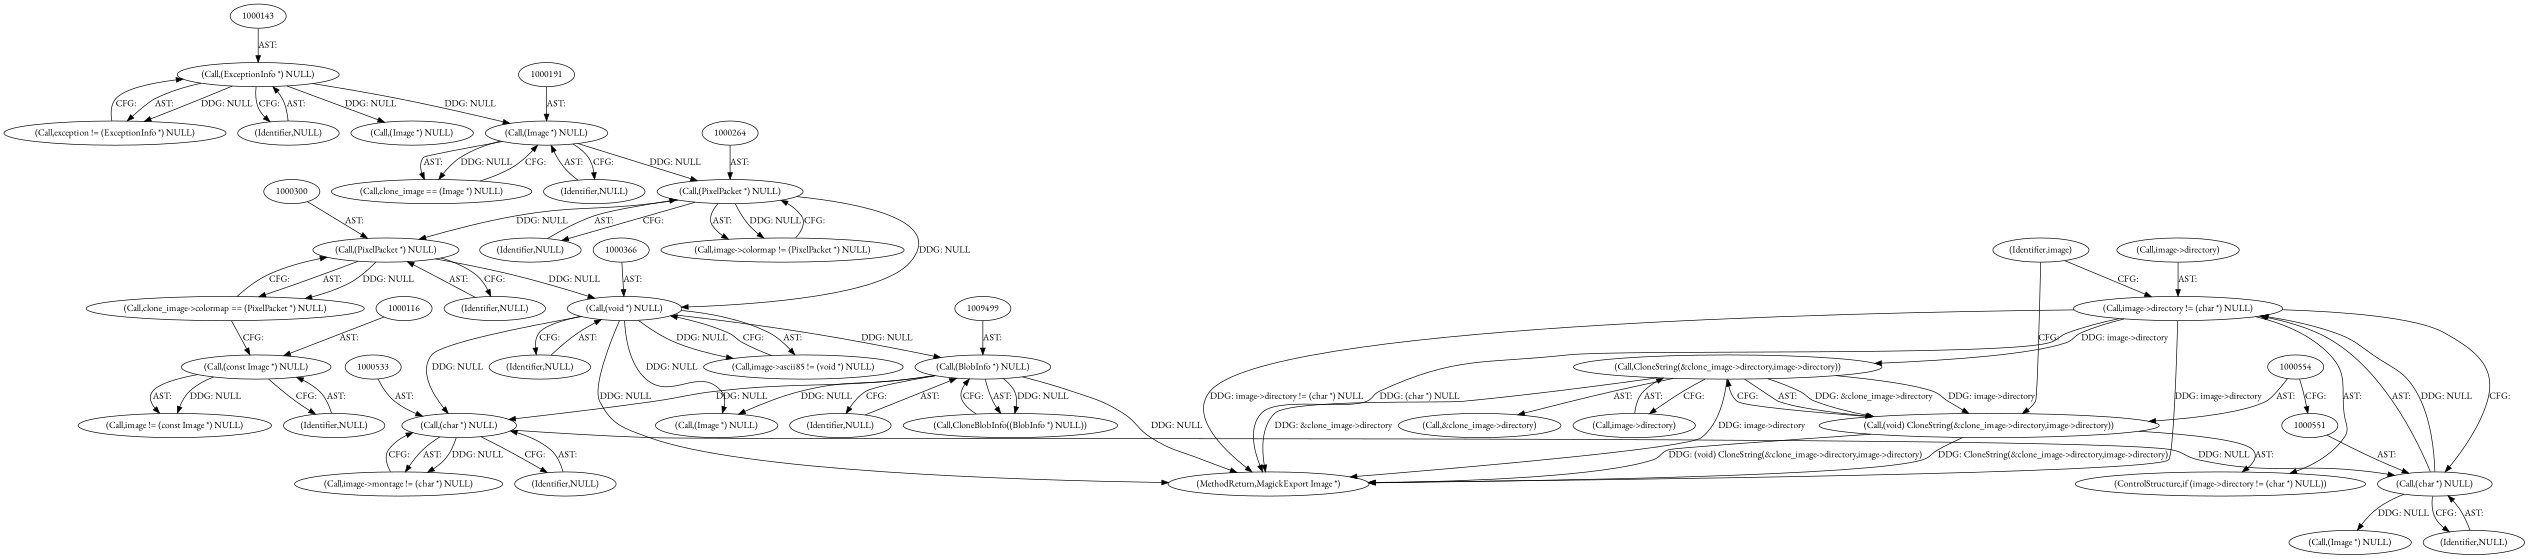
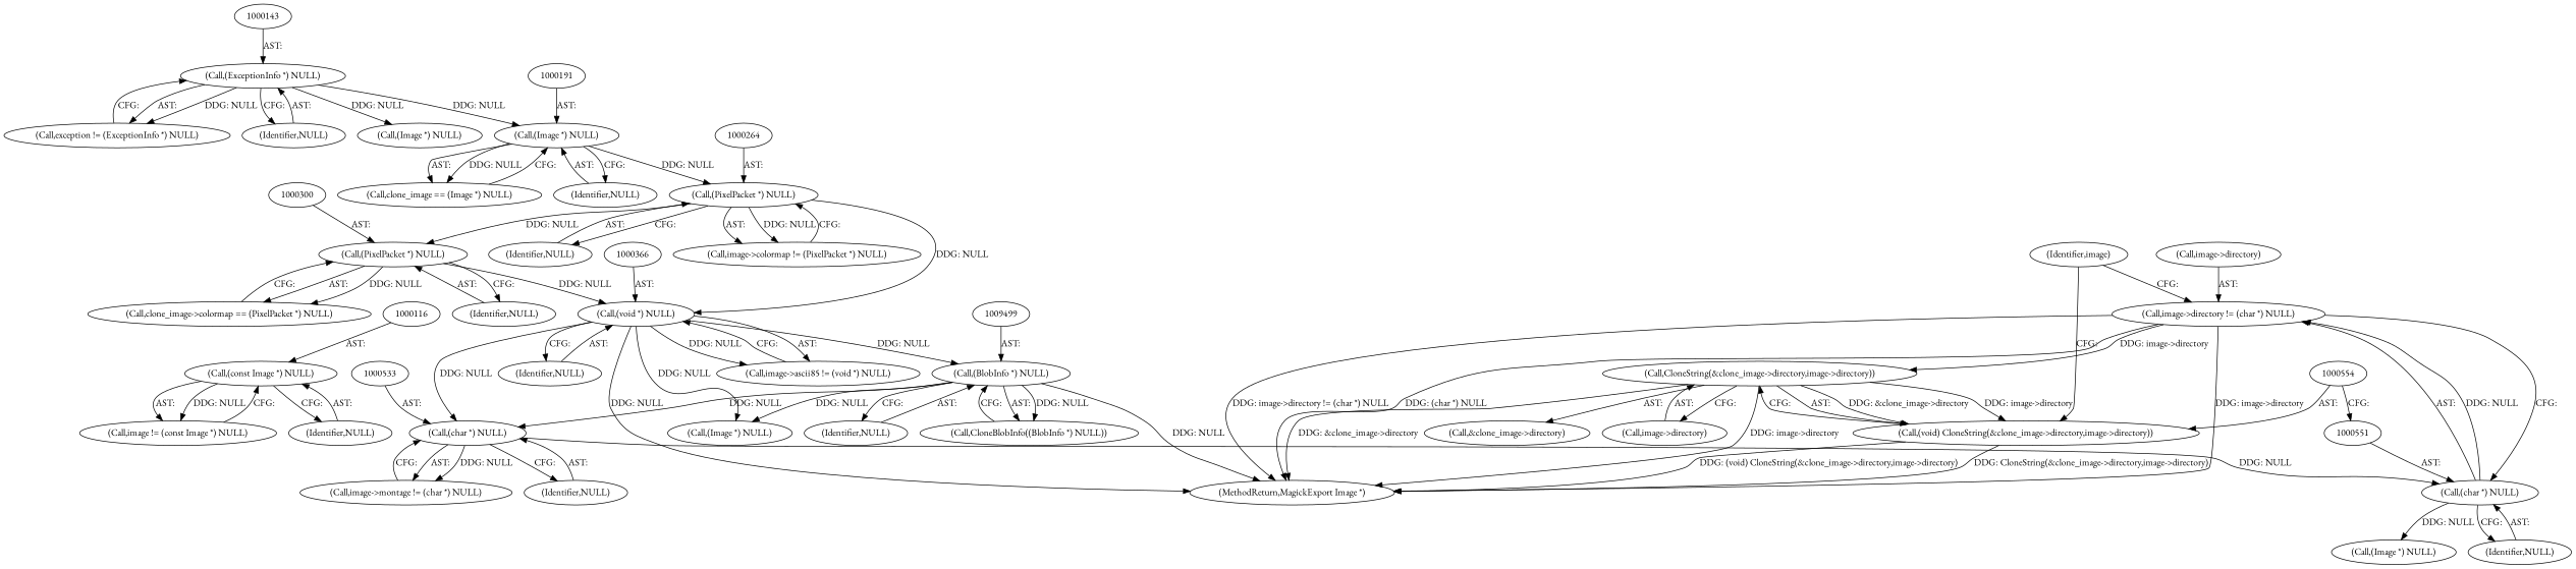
  digraph {
    fontname="EB Garamond"
    node [fontname="EB Garamond"]
    edge [fontname="EB Garamond"]
    n1 [label="(Call,CloneString(&clone_image->directory,image->directory))"]
    n2 [label="(Call,(void) CloneString(&clone_image->directory,image->directory))"]
    n3 [label="(Call,image->directory)"]
    n4 [label="(MethodReturn,MagickExport Image *)"]
    n5 [label="(Call,&clone_image->directory)"]
-   n6 [label="(ControlStructure,if (image->directory != (char *) NULL))"]
    n7 [label="(Call,image->directory != (char *) NULL)"]
    n8 [label="(Call,(char *) NULL)"]
    n9 [label="(Call,(Image *) NULL)"]
    n10 [label="(Identifier,NULL)"]
    n11 [label="(Call,(char *) NULL)"]
    n12 [label="(Identifier,NULL)"]
    n13 [label="(Call,image->montage != (char *) NULL)"]
    n14 [label="(Call,(BlobInfo *) NULL)"]
    n15 [label="(Identifier,NULL)"]
    n16 [label="(Call,CloneBlobInfo((BlobInfo *) NULL))"]
    n17 [label="(Call,(Image *) NULL)"]
    n18 [label="(Call,(void *) NULL)"]
    n19 [label="(Call,image->ascii85 != (void *) NULL)"]
    n20 [label="(Identifier,NULL)"]
    n21 [label="(Call,(PixelPacket *) NULL)"]
    n22 [label="(Call,(PixelPacket *) NULL)"]
    n23 [label="(Identifier,NULL)"]
    n24 [label="(Call,image->colormap != (PixelPacket *) NULL)"]
    n25 [label="(Call,clone_image->colormap == (PixelPacket *) NULL)"]
    n26 [label="(Identifier,NULL)"]
    n27 [label="(Call,(Image *) NULL)"]
    n28 [label="(Identifier,NULL)"]
    n29 [label="(Call,clone_image == (Image *) NULL)"]
    n30 [label="(Call,(ExceptionInfo *) NULL)"]
    n31 [label="(Call,exception != (ExceptionInfo *) NULL)"]
    n32 [label="(Identifier,NULL)"]
    n33 [label="(Call,(Image *) NULL)"]
    n34 [label="(Call,(const Image *) NULL)"]
    n35 [label="(Identifier,NULL)"]
    n36 [label="(Call,image != (const Image *) NULL)"]
    n37 [label="(Call,image->directory)"]
    n38 [label="(Identifier,image)"]
    1000554
    1000551
    1000533
    n42 [label=1009499]
    1000366
    1000264
    1000191
    1000143
    1000116
    1000300
    n1 -> n2 [label="AST: "]
    n1 -> n2 [label="DDG: &clone_image->directory"]
    n1 -> n2 [label="DDG: image->directory"]
    n1 -> n3 [label="CFG: "]
    n1 -> n4 [label="DDG: image->directory"]
    n1 -> n4 [label="DDG: &clone_image->directory"]
    n1 -> n5 [label="AST: "]
    n2 -> n1 [label="CFG: "]
    n2 -> n4 [label="DDG: (void) CloneString(&clone_image->directory,image->directory)"]
    n2 -> n4 [label="DDG: CloneString(&clone_image->directory,image->directory)"]
-   n2 -> n6 [label="AST: "]
    n3 -> n1 [label="AST: "]
    n7 -> n1 [label="DDG: image->directory"]
    n7 -> n4 [label="DDG: (char *) NULL"]
    n7 -> n4 [label="DDG: image->directory != (char *) NULL"]
    n7 -> n4 [label="DDG: image->directory"]
-   n7 -> n6 [label="AST: "]
    n7 -> n8 [label="CFG: "]
    n8 -> n7 [label="AST: "]
    n8 -> n7 [label="DDG: NULL"]
    n8 -> n9 [label="DDG: NULL"]
    n8 -> n10 [label="CFG: "]
    n10 -> n8 [label="AST: "]
    n11 -> n8 [label="DDG: NULL"]
    n11 -> n12 [label="CFG: "]
    n11 -> n13 [label="AST: "]
    n11 -> n13 [label="DDG: NULL"]
    n12 -> n11 [label="AST: "]
    n13 -> n11 [label="CFG: "]
    n14 -> n4 [label="DDG: NULL"]
    n14 -> n11 [label="DDG: NULL"]
    n14 -> n15 [label="CFG: "]
    n14 -> n16 [label="AST: "]
    n14 -> n16 [label="DDG: NULL"]
    n14 -> n17 [label="DDG: NULL"]
    n15 -> n14 [label="AST: "]
    n16 -> n14 [label="CFG: "]
    n18 -> n4 [label="DDG: NULL"]
    n18 -> n11 [label="DDG: NULL"]
    n18 -> n14 [label="DDG: NULL"]
    n18 -> n17 [label="DDG: NULL"]
    n18 -> n19 [label="AST: "]
    n18 -> n19 [label="DDG: NULL"]
    n18 -> n20 [label="CFG: "]
    n19 -> n18 [label="CFG: "]
    n20 -> n18 [label="AST: "]
    n21 -> n18 [label="DDG: NULL"]
    n21 -> n22 [label="DDG: NULL"]
    n21 -> n23 [label="CFG: "]
    n21 -> n24 [label="AST: "]
    n21 -> n24 [label="DDG: NULL"]
    n22 -> n18 [label="DDG: NULL"]
    n22 -> n25 [label="AST: "]
    n22 -> n25 [label="DDG: NULL"]
    n22 -> n26 [label="CFG: "]
    n23 -> n21 [label="AST: "]
    n24 -> n21 [label="CFG: "]
    n25 -> n22 [label="CFG: "]
    n26 -> n22 [label="AST: "]
    n27 -> n21 [label="DDG: NULL"]
    n27 -> n28 [label="CFG: "]
    n27 -> n29 [label="AST: "]
    n27 -> n29 [label="DDG: NULL"]
    n28 -> n27 [label="AST: "]
    n29 -> n27 [label="CFG: "]
    n30 -> n27 [label="DDG: NULL"]
    n30 -> n31 [label="AST: "]
    n30 -> n31 [label="DDG: NULL"]
    n30 -> n32 [label="CFG: "]
    n30 -> n33 [label="DDG: NULL"]
    n31 -> n30 [label="CFG: "]
    n32 -> n30 [label="AST: "]
    n34 -> n35 [label="CFG: "]
    n34 -> n36 [label="AST: "]
    n34 -> n36 [label="DDG: NULL"]
    n35 -> n34 [label="AST: "]
-   n25 -> n34 [label="CFG: "]
+   n36 -> n34 [label="CFG: "]
    n37 -> n7 [label="AST: "]
    n38 -> n2 [label="CFG: "]
    n38 -> n7 [label="CFG: "]
    1000554 -> n2 [label="AST: "]
    1000554 -> 1000551 [label="CFG: "]
    1000551 -> n8 [label="AST: "]
    1000533 -> n11 [label="AST: "]
    n42 -> n14 [label="AST: "]
    1000366 -> n18 [label="AST: "]
    1000264 -> n21 [label="AST: "]
    1000191 -> n27 [label="AST: "]
    1000143 -> n30 [label="AST: "]
    1000116 -> n34 [label="AST: "]
    1000300 -> n22 [label="AST: "]
  }
